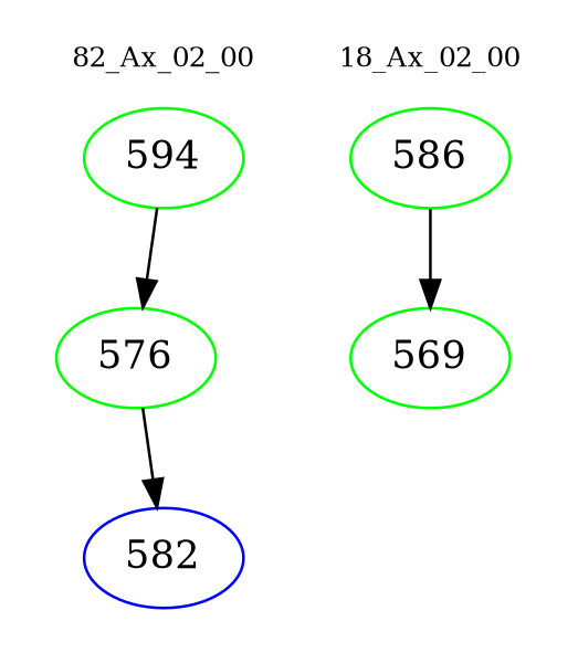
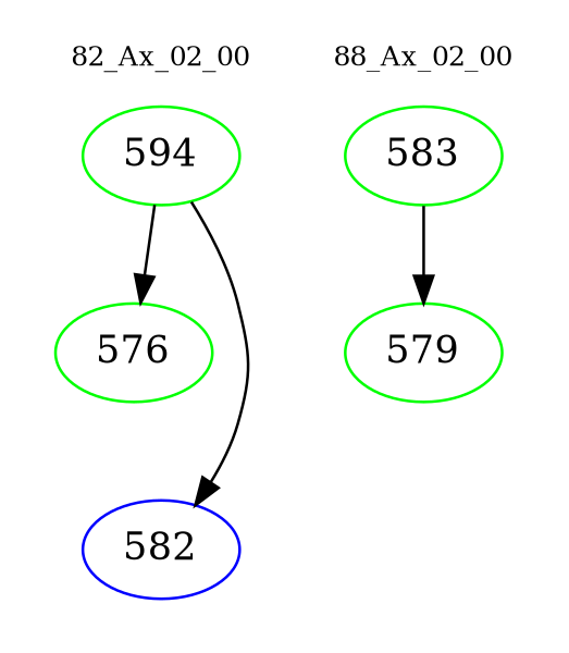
  digraph {
    node [color=green]
    edge [color=black]
    n1 [label=594]
    n2 [label=576]
    n3 [color=blue label=582]
-   n4 [label=586]
-   n5 [label=569]
+   n4 [label=583]
+   n5 [label=579]
    subgraph cluster_1 {
      color=white
      fontsize=10
      label="82_Ax_02_00"
      n1
      n2
      n3
    }
    subgraph cluster_2 {
      color=white
      fontsize=10
-     label="18_Ax_02_00"
+     label="88_Ax_02_00"
      n4
      n5
    }
    n1 -> n2
-   n2 -> n3
+   n1 -> n3
    n4 -> n5
  }
